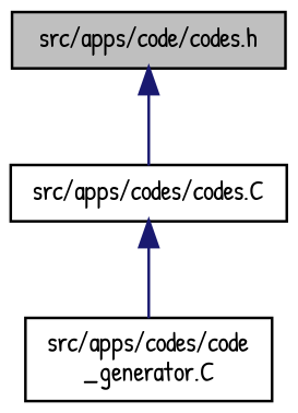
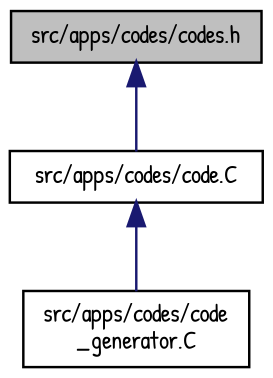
  digraph {
    fontname="Patrick Hand"
    node [color=black fillcolor=white fontname="Patrick Hand" fontsize=10 shape=record style=filled]
    edge [color=midnightblue dir=back fontname="Patrick Hand" fontsize=10 labelfontname=Helvetica labelfontsize=10 style=solid]
-   n1 [fillcolor=grey75 fontcolor=black height=0.2 label="src/apps/code/codes.h" width=0.4]
-   n2 [height=0.2 label="src/apps/codes/codes.C" width=0.4]
+   n1 [fillcolor=grey75 fontcolor=black height=0.2 label="src/apps/codes/codes.h" width=0.4]
+   n2 [height=0.2 label="src/apps/codes/code.C" width=0.4]
    n3 [height=0.2 label="src/apps/codes/code\l_generator.C" width=0.4]
    n1 -> n2
    n2 -> n3
  }
